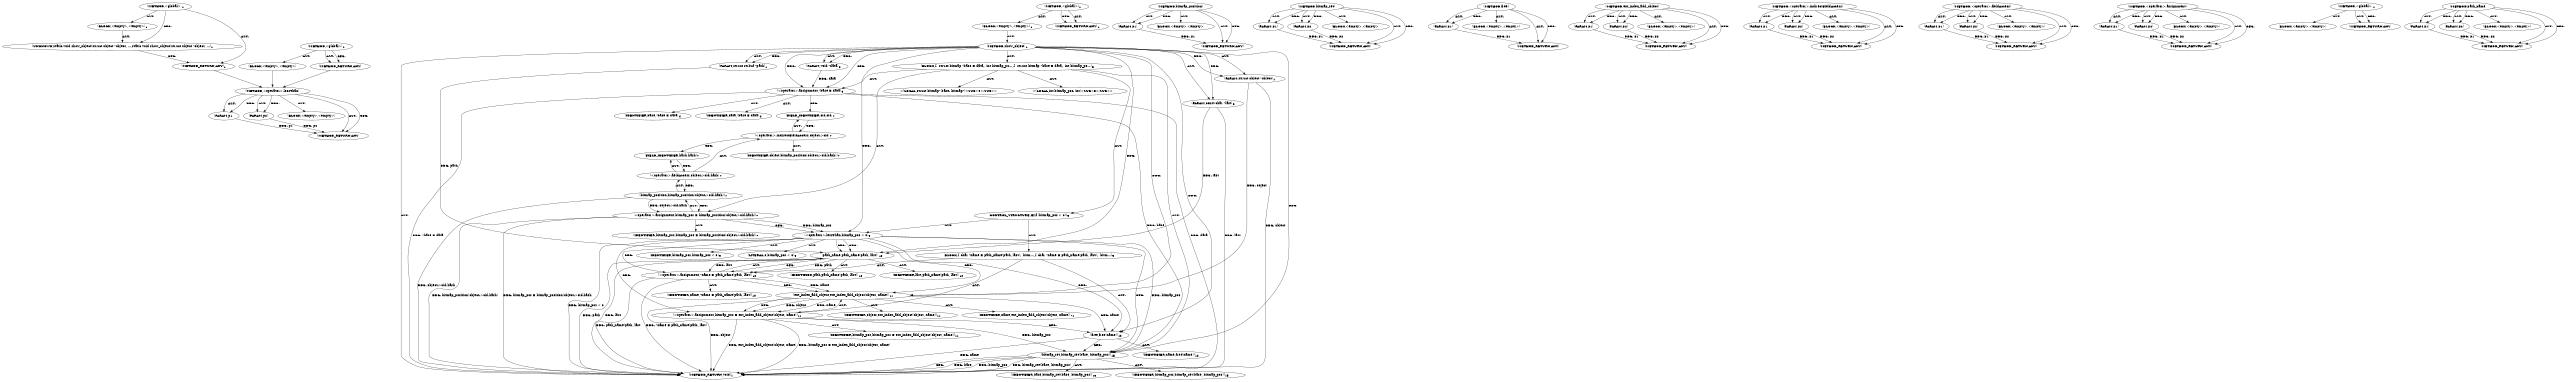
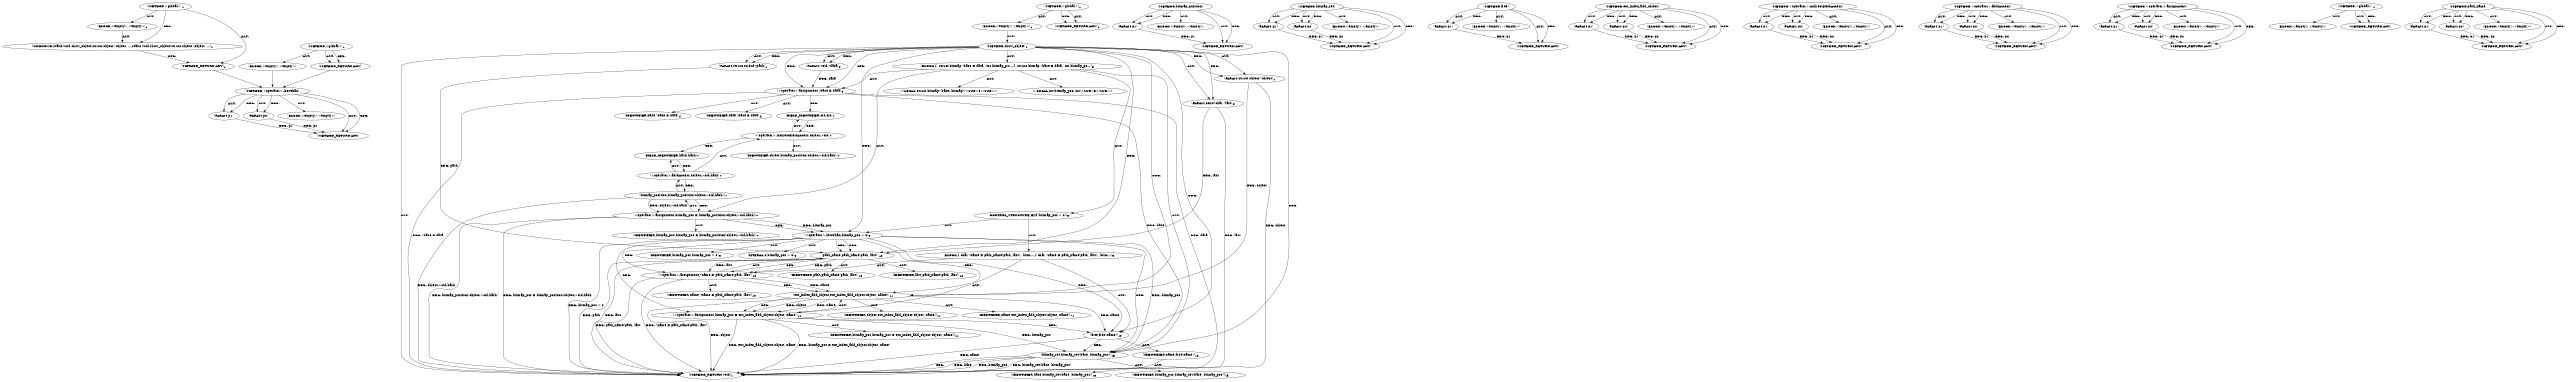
  digraph {
    n1 [label=<(METHOD,&lt;operator&gt;.lessThan)>]
    n2 [label=<(PARAM,p1)>]
    n3 [label=<(PARAM,p2)>]
    n4 [label=<(BLOCK,&lt;empty&gt;,&lt;empty&gt;)>]
    n5 [label=<(METHOD_RETURN,ANY)>]
    n6 [label=<(METHOD,&lt;global&gt;)<SUB>1</SUB>>]
    n7 [label=<(BLOCK,&lt;empty&gt;,&lt;empty&gt;)<SUB>1</SUB>>]
    n8 [label=<(METHOD_RETURN,ANY)<SUB>1</SUB>>]
    n9 [label=<(METHOD,show_object)<SUB>1</SUB>>]
    n10 [label=<(PARAM,struct object *object)<SUB>1</SUB>>]
    n11 [label=<(PARAM,struct strbuf *path)<SUB>1</SUB>>]
    n12 [label=<(PARAM,const char *last)<SUB>2</SUB>>]
    n13 [label=<(PARAM,void *data)<SUB>2</SUB>>]
    n14 [label=<(BLOCK,{  	struct bitmap *base = data;  	int bitmap_po...,{  	struct bitmap *base = data;  	int bitmap_po...)<SUB>3</SUB>>]
    n15 [label=<(&lt;operator&gt;.assignment,*base = data)<SUB>4</SUB>>]
    n16 [label=<(&lt;operator&gt;.lessThan,bitmap_pos &lt; 0)<SUB>9</SUB>>]
    n17 [label=<(path_name,path_name(path, last))<SUB>10</SUB>>]
    n18 [label=<(ext_index_add_object,ext_index_add_object(object, name))<SUB>11</SUB>>]
    n19 [label=<(free,free(name))<SUB>12</SUB>>]
    n20 [label=<(bitmap_set,bitmap_set(base, bitmap_pos))<SUB>15</SUB>>]
    n21 [label=<(METHOD_RETURN,void)<SUB>1</SUB>>]
    n22 [label="<(LOCAL,struct bitmap* base: bitmap*)<SUB>4</SUB>>"]
    n23 [label="<(LOCAL,int bitmap_pos: int)<SUB>5</SUB>>"]
    n24 [label=<(&lt;operator&gt;.assignment,bitmap_pos = bitmap_position(object-&gt;oid.hash))<SUB>7</SUB>>]
    n25 [label=<(CONTROL_STRUCTURE,IF,if (bitmap_pos &lt; 0))<SUB>9</SUB>>]
    n26 [label=<(IDENTIFIER,base,*base = data)<SUB>4</SUB>>]
    n27 [label=<(IDENTIFIER,data,*base = data)<SUB>4</SUB>>]
    n28 [label=<(FIELD_IDENTIFIER,oid,oid)<SUB>7</SUB>>]
    n29 [label=<(IDENTIFIER,bitmap_pos,bitmap_pos &lt; 0)<SUB>9</SUB>>]
    n30 [label=<(LITERAL,0,bitmap_pos &lt; 0)<SUB>9</SUB>>]
    n31 [label=<(&lt;operator&gt;.assignment,*name = path_name(path, last))<SUB>10</SUB>>]
    n32 [label=<(&lt;operator&gt;.assignment,bitmap_pos = ext_index_add_object(object, name))<SUB>11</SUB>>]
    n33 [label=<(IDENTIFIER,path,path_name(path, last))<SUB>10</SUB>>]
    n34 [label=<(IDENTIFIER,last,path_name(path, last))<SUB>10</SUB>>]
    n35 [label=<(IDENTIFIER,object,ext_index_add_object(object, name))<SUB>11</SUB>>]
    n36 [label=<(IDENTIFIER,name,ext_index_add_object(object, name))<SUB>71</SUB>>]
    n37 [label=<(IDENTIFIER,name,free(name))<SUB>12</SUB>>]
    n38 [label=<(IDENTIFIER,base,bitmap_set(base, bitmap_pos))<SUB>15</SUB>>]
    n39 [label=<(IDENTIFIER,bitmap_pos,bitmap_set(base, bitmap_pos))<SUB>15</SUB>>]
    n40 [label=<(IDENTIFIER,bitmap_pos,bitmap_pos = bitmap_position(object-&gt;oid.hash))<SUB>7</SUB>>]
    n41 [label=<(bitmap_position,bitmap_position(object-&gt;oid.hash))<SUB>7</SUB>>]
    n42 [label=<(BLOCK,{ 		char *name = path_name(path, last);  		bitm...,{ 		char *name = path_name(path, last);  		bitm...)<SUB>9</SUB>>]
    n43 [label=<(&lt;operator&gt;.indirectFieldAccess,object-&gt;oid)<SUB>7</SUB>>]
    n44 [label=<(&lt;operator&gt;.fieldAccess,object-&gt;oid.hash)<SUB>7</SUB>>]
    n45 [label=<(FIELD_IDENTIFIER,hash,hash)<SUB>7</SUB>>]
    n46 [label=<(IDENTIFIER,object,bitmap_position(object-&gt;oid.hash))<SUB>7</SUB>>]
    n47 [label=<(IDENTIFIER,name,*name = path_name(path, last))<SUB>10</SUB>>]
    n48 [label=<(IDENTIFIER,bitmap_pos,bitmap_pos = ext_index_add_object(object, name))<SUB>11</SUB>>]
    n49 [label=<(METHOD,bitmap_position)>]
    n50 [label=<(PARAM,p1)>]
    n51 [label=<(BLOCK,&lt;empty&gt;,&lt;empty&gt;)>]
    n52 [label=<(METHOD_RETURN,ANY)>]
    n53 [label=<(METHOD,bitmap_set)>]
    n54 [label=<(PARAM,p1)>]
    n55 [label=<(PARAM,p2)>]
    n56 [label=<(BLOCK,&lt;empty&gt;,&lt;empty&gt;)>]
    n57 [label=<(METHOD_RETURN,ANY)>]
    n58 [label=<(METHOD,free)>]
    n59 [label=<(PARAM,p1)>]
    n60 [label=<(BLOCK,&lt;empty&gt;,&lt;empty&gt;)>]
    n61 [label=<(METHOD_RETURN,ANY)>]
    n62 [label=<(METHOD,ext_index_add_object)>]
    n63 [label=<(PARAM,p1)>]
    n64 [label=<(PARAM,p2)>]
    n65 [label=<(BLOCK,&lt;empty&gt;,&lt;empty&gt;)>]
    n66 [label=<(METHOD_RETURN,ANY)>]
    n67 [label=<(METHOD,&lt;operator&gt;.indirectFieldAccess)>]
    n68 [label=<(PARAM,p1)>]
    n69 [label=<(PARAM,p2)>]
    n70 [label=<(BLOCK,&lt;empty&gt;,&lt;empty&gt;)>]
    n71 [label=<(METHOD_RETURN,ANY)>]
    n72 [label=<(METHOD,&lt;operator&gt;.fieldAccess)>]
    n73 [label=<(PARAM,p1)>]
    n74 [label=<(PARAM,p2)>]
    n75 [label=<(BLOCK,&lt;empty&gt;,&lt;empty&gt;)>]
    n76 [label=<(METHOD_RETURN,ANY)>]
    n77 [label=<(METHOD,&lt;operator&gt;.assignment)>]
    n78 [label=<(PARAM,p1)>]
    n79 [label=<(PARAM,p2)>]
    n80 [label=<(BLOCK,&lt;empty&gt;,&lt;empty&gt;)>]
    n81 [label=<(METHOD_RETURN,ANY)>]
    n82 [label=<(METHOD,&lt;global&gt;)<SUB>1</SUB>>]
    n83 [label=<(BLOCK,&lt;empty&gt;,&lt;empty&gt;)>]
    n84 [label=<(METHOD_RETURN,ANY)>]
    n85 [label=<(METHOD,path_name)>]
    n86 [label=<(PARAM,p1)>]
    n87 [label=<(PARAM,p2)>]
    n88 [label=<(BLOCK,&lt;empty&gt;,&lt;empty&gt;)>]
    n89 [label=<(METHOD_RETURN,ANY)>]
    n90 [label=<(METHOD,&lt;global&gt;)<SUB>1</SUB>>]
    n91 [label=<(BLOCK,&lt;empty&gt;,&lt;empty&gt;)<SUB>1</SUB>>]
    n92 [label=<(UNKNOWN,static void show_object(struct object *object, ...,static void show_object(struct object *object, ...)<SUB>1</SUB>>]
    n93 [label=<(METHOD_RETURN,ANY)<SUB>1</SUB>>]
    n94 [label=<(METHOD,&lt;global&gt;)<SUB>1</SUB>>]
    n95 [label=<(BLOCK,&lt;empty&gt;,&lt;empty&gt;)>]
    n96 [label=<(METHOD_RETURN,ANY)>]
    n1 -> n2 [label="AST: "]
    n1 -> n2 [label="DDG: "]
    n1 -> n3 [label="AST: "]
    n1 -> n3 [label="DDG: "]
    n1 -> n4 [label="AST: "]
    n1 -> n5 [label="AST: "]
    n1 -> n5 [label="CFG: "]
    n2 -> n5 [label="DDG: p1"]
    n3 -> n5 [label="DDG: p2"]
    n6 -> n7 [label="AST: "]
    n6 -> n8 [label="AST: "]
    n6 -> n8 [label="CFG: "]
    n7 -> n9 [label="AST: "]
    n9 -> n10 [label="AST: "]
    n9 -> n10 [label="DDG: "]
    n9 -> n11 [label="AST: "]
    n9 -> n11 [label="DDG: "]
    n9 -> n12 [label="AST: "]
    n9 -> n12 [label="DDG: "]
    n9 -> n13 [label="AST: "]
    n9 -> n13 [label="DDG: "]
    n9 -> n14 [label="AST: "]
    n9 -> n15 [label="CFG: "]
    n9 -> n15 [label="DDG: "]
    n9 -> n16 [label="DDG: "]
    n9 -> n17 [label="DDG: "]
    n9 -> n18 [label="DDG: "]
    n9 -> n19 [label="DDG: "]
    n9 -> n20 [label="DDG: "]
    n9 -> n21 [label="AST: "]
    n10 -> n18 [label="DDG: object"]
    n10 -> n21 [label="DDG: object"]
    n11 -> n17 [label="DDG: path"]
    n12 -> n17 [label="DDG: last"]
    n12 -> n21 [label="DDG: last"]
    n13 -> n15 [label="DDG: data"]
    n14 -> n15 [label="AST: "]
    n14 -> n20 [label="AST: "]
    n14 -> n22 [label="AST: "]
    n14 -> n23 [label="AST: "]
    n14 -> n24 [label="AST: "]
    n14 -> n25 [label="AST: "]
    n15 -> n20 [label="DDG: base"]
    n15 -> n21 [label="DDG: data"]
    n15 -> n21 [label="DDG: *base = data"]
    n15 -> n26 [label="AST: "]
    n15 -> n27 [label="AST: "]
    n15 -> n28 [label="CFG: "]
    n16 -> n17 [label="CFG: "]
    n16 -> n17 [label="CDG: "]
    n16 -> n18 [label="CDG: "]
    n16 -> n19 [label="CDG: "]
    n16 -> n20 [label="CFG: "]
    n16 -> n20 [label="DDG: bitmap_pos"]
    n16 -> n21 [label="DDG: bitmap_pos &lt; 0"]
    n16 -> n29 [label="AST: "]
    n16 -> n30 [label="AST: "]
    n16 -> n31 [label="CDG: "]
    n16 -> n32 [label="CDG: "]
    n17 -> n21 [label="DDG: path"]
    n17 -> n21 [label="DDG: last"]
    n17 -> n31 [label="CFG: "]
    n17 -> n31 [label="DDG: path"]
    n17 -> n31 [label="DDG: last"]
    n17 -> n33 [label="AST: "]
    n17 -> n34 [label="AST: "]
-   n18 -> n19 [label="CFG: name"]
+   n18 -> n19 [label="DDG: name"]
    n18 -> n21 [label="DDG: object"]
    n18 -> n32 [label="CFG: "]
    n18 -> n32 [label="DDG: object"]
    n18 -> n32 [label="DDG: name"]
    n18 -> n35 [label="AST: "]
    n18 -> n36 [label="AST: "]
    n19 -> n20 [label="CFG: "]
    n19 -> n21 [label="DDG: name"]
    n19 -> n37 [label="AST: "]
    n20 -> n21 [label="CFG: "]
    n20 -> n21 [label="DDG: base"]
    n20 -> n21 [label="DDG: bitmap_pos"]
    n20 -> n21 [label="DDG: bitmap_set(base, bitmap_pos)"]
-   n20 -> n38 [label="AST: "]
+   n37 -> n38 [label="AST: "]
    n20 -> n39 [label="AST: "]
    n24 -> n16 [label="CFG: "]
    n24 -> n16 [label="DDG: bitmap_pos"]
    n24 -> n21 [label="DDG: bitmap_position(object-&gt;oid.hash)"]
    n24 -> n21 [label="DDG: bitmap_pos = bitmap_position(object-&gt;oid.hash)"]
    n24 -> n40 [label="AST: "]
    n24 -> n41 [label="AST: "]
    n25 -> n16 [label="AST: "]
    n25 -> n42 [label="AST: "]
    n28 -> n43 [label="CFG: "]
    n31 -> n17 [label="AST: "]
    n31 -> n18 [label="CFG: "]
    n31 -> n18 [label="DDG: name"]
    n31 -> n21 [label="DDG: path_name(path, last)"]
    n31 -> n21 [label="DDG: *name = path_name(path, last)"]
    n31 -> n47 [label="AST: "]
    n32 -> n18 [label="AST: "]
    n32 -> n19 [label="CFG: "]
    n32 -> n20 [label="DDG: bitmap_pos"]
    n32 -> n21 [label="DDG: ext_index_add_object(object, name)"]
    n32 -> n21 [label="DDG: bitmap_pos = ext_index_add_object(object, name)"]
    n32 -> n48 [label="AST: "]
    n41 -> n21 [label="DDG: object-&gt;oid.hash"]
    n41 -> n24 [label="CFG: "]
    n41 -> n24 [label="DDG: object-&gt;oid.hash"]
    n41 -> n44 [label="AST: "]
    n42 -> n19 [label="AST: "]
    n42 -> n31 [label="AST: "]
    n42 -> n32 [label="AST: "]
    n43 -> n28 [label="AST: "]
    n43 -> n45 [label="CFG: "]
    n43 -> n46 [label="AST: "]
    n44 -> n41 [label="CFG: "]
    n44 -> n43 [label="AST: "]
    n44 -> n45 [label="AST: "]
    n45 -> n44 [label="CFG: "]
    n49 -> n50 [label="AST: "]
    n49 -> n50 [label="DDG: "]
    n49 -> n51 [label="AST: "]
    n49 -> n52 [label="AST: "]
    n49 -> n52 [label="CFG: "]
    n50 -> n52 [label="DDG: p1"]
    n53 -> n54 [label="AST: "]
    n53 -> n54 [label="DDG: "]
    n53 -> n55 [label="AST: "]
    n53 -> n55 [label="DDG: "]
    n53 -> n56 [label="AST: "]
    n53 -> n57 [label="AST: "]
    n53 -> n57 [label="CFG: "]
    n54 -> n57 [label="DDG: p1"]
    n55 -> n57 [label="DDG: p2"]
    n58 -> n59 [label="AST: "]
    n58 -> n59 [label="DDG: "]
    n58 -> n60 [label="AST: "]
    n58 -> n61 [label="AST: "]
    n58 -> n61 [label="CFG: "]
    n59 -> n61 [label="DDG: p1"]
    n62 -> n63 [label="AST: "]
    n62 -> n63 [label="DDG: "]
    n62 -> n64 [label="AST: "]
    n62 -> n64 [label="DDG: "]
    n62 -> n65 [label="AST: "]
    n62 -> n66 [label="AST: "]
    n62 -> n66 [label="CFG: "]
    n63 -> n66 [label="DDG: p1"]
    n64 -> n66 [label="DDG: p2"]
    n67 -> n68 [label="AST: "]
    n67 -> n68 [label="DDG: "]
    n67 -> n69 [label="AST: "]
    n67 -> n69 [label="DDG: "]
    n67 -> n70 [label="AST: "]
    n67 -> n71 [label="AST: "]
    n67 -> n71 [label="CFG: "]
    n68 -> n71 [label="DDG: p1"]
    n69 -> n71 [label="DDG: p2"]
    n72 -> n73 [label="AST: "]
    n72 -> n73 [label="DDG: "]
    n72 -> n74 [label="AST: "]
    n72 -> n74 [label="DDG: "]
    n72 -> n75 [label="AST: "]
    n72 -> n76 [label="AST: "]
    n72 -> n76 [label="CFG: "]
    n73 -> n76 [label="DDG: p1"]
    n74 -> n76 [label="DDG: p2"]
    n77 -> n78 [label="AST: "]
    n77 -> n78 [label="DDG: "]
    n77 -> n79 [label="AST: "]
    n77 -> n79 [label="DDG: "]
    n77 -> n80 [label="AST: "]
    n77 -> n81 [label="AST: "]
    n77 -> n81 [label="CFG: "]
    n78 -> n81 [label="DDG: p1"]
    n79 -> n81 [label="DDG: p2"]
    n82 -> n83 [label="AST: "]
    n82 -> n84 [label="AST: "]
    n82 -> n84 [label="CFG: "]
    n85 -> n86 [label="AST: "]
    n85 -> n86 [label="DDG: "]
    n85 -> n87 [label="AST: "]
    n85 -> n87 [label="DDG: "]
    n85 -> n88 [label="AST: "]
    n85 -> n89 [label="AST: "]
    n85 -> n89 [label="CFG: "]
    n86 -> n89 [label="DDG: p1"]
    n87 -> n89 [label="DDG: p2"]
    n90 -> n91 [label="AST: "]
    n90 -> n92 [label="CFG: "]
    n90 -> n93 [label="AST: "]
    n91 -> n92 [label="AST: "]
    n92 -> n93 [label="CFG: "]
    n93 -> n1
    n94 -> n95 [label="AST: "]
    n94 -> n96 [label="AST: "]
    n94 -> n96 [label="CFG: "]
    n95 -> n1
    n96 -> n1
  }
